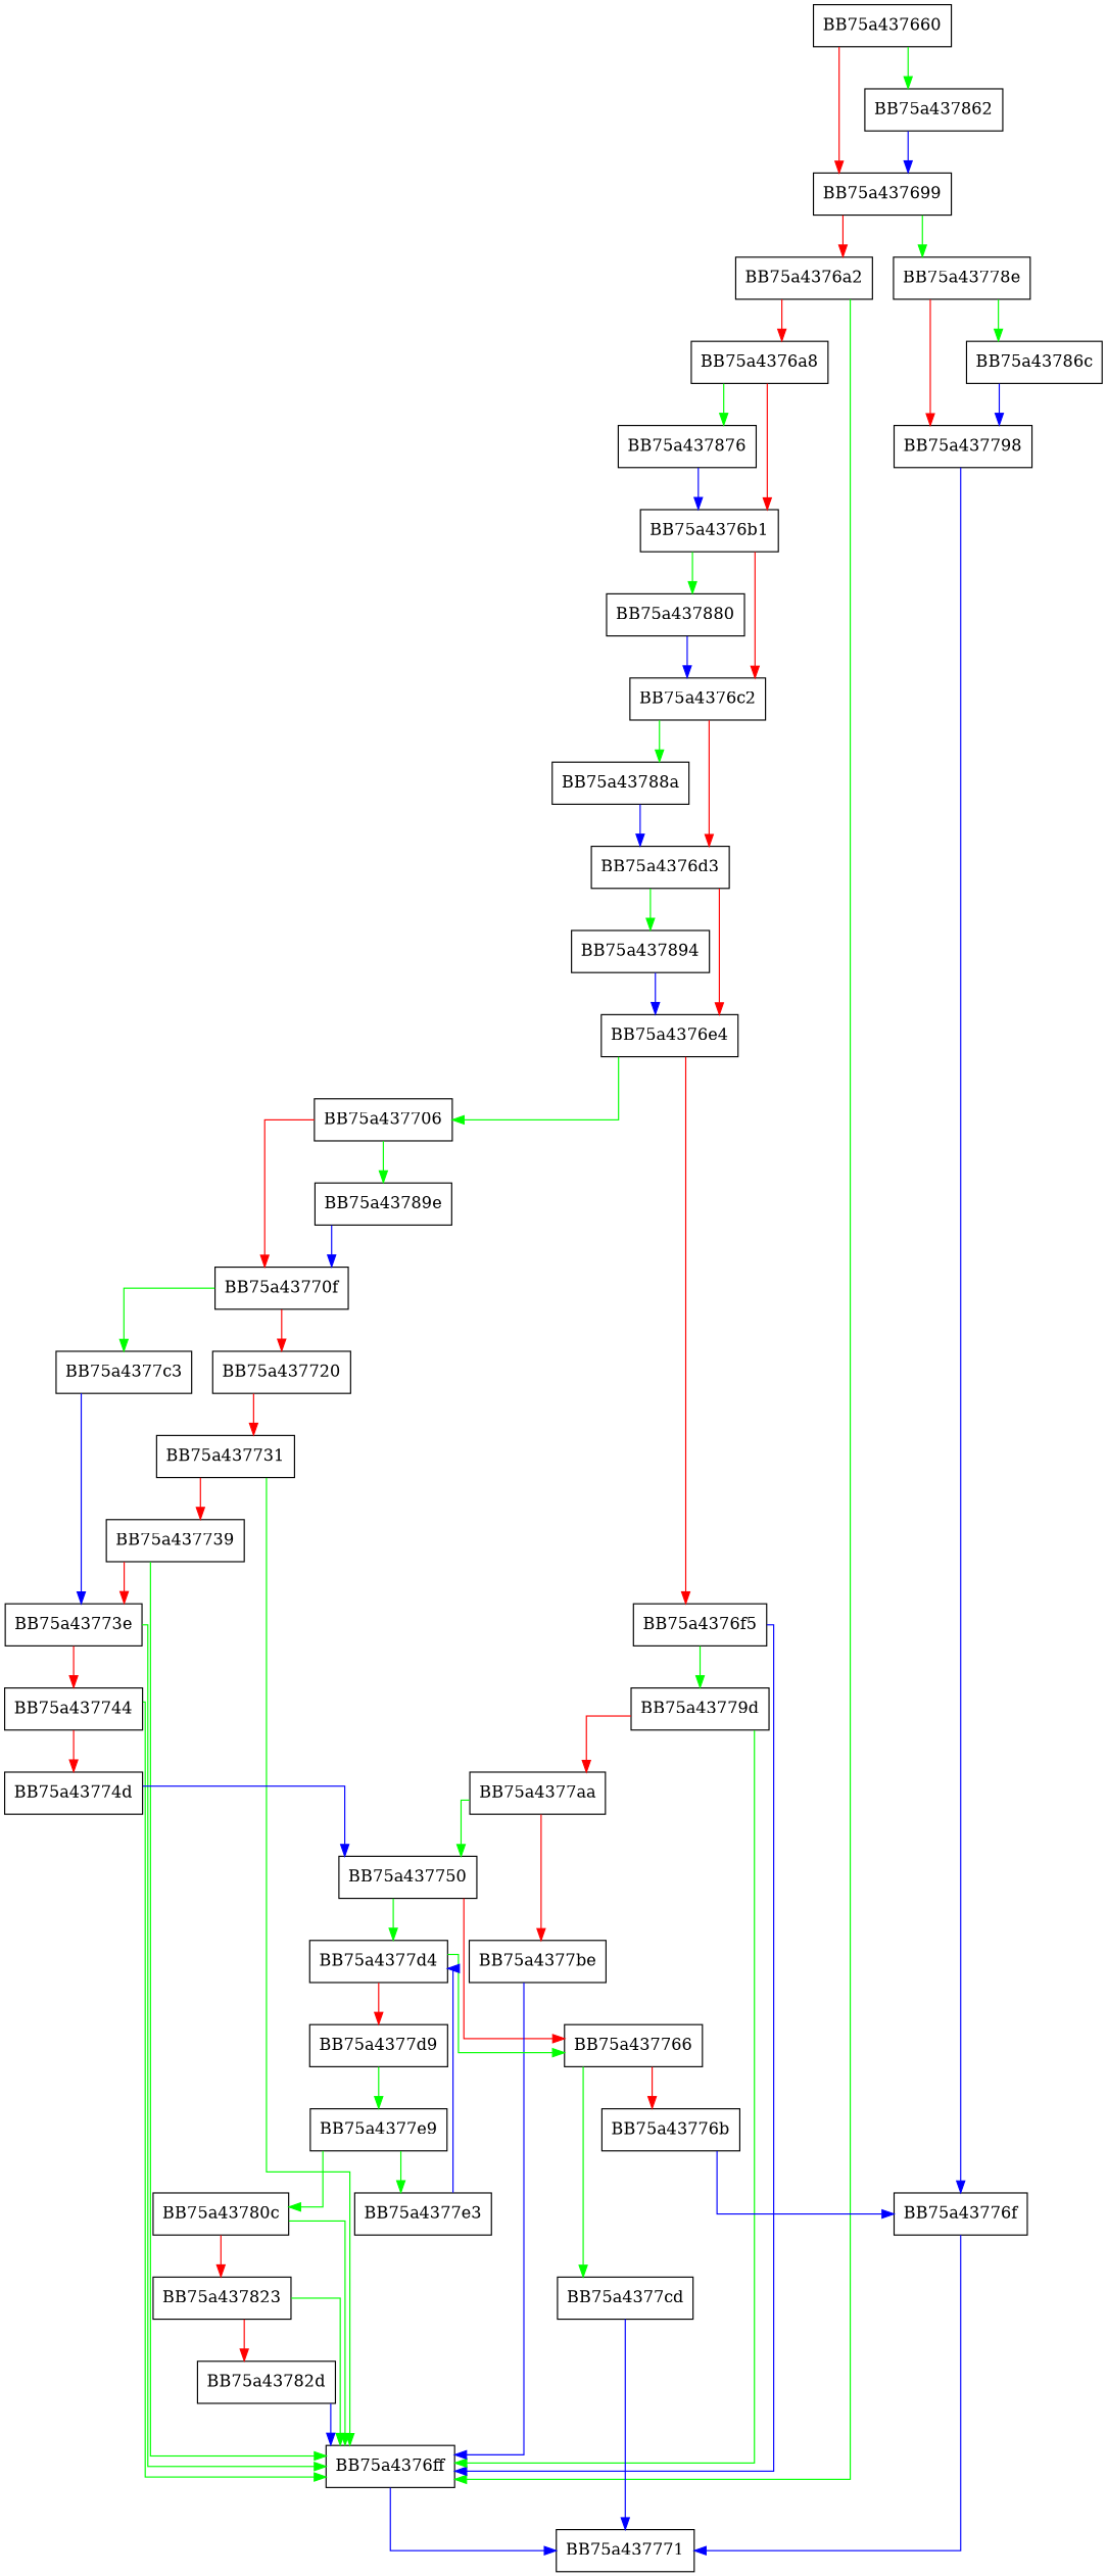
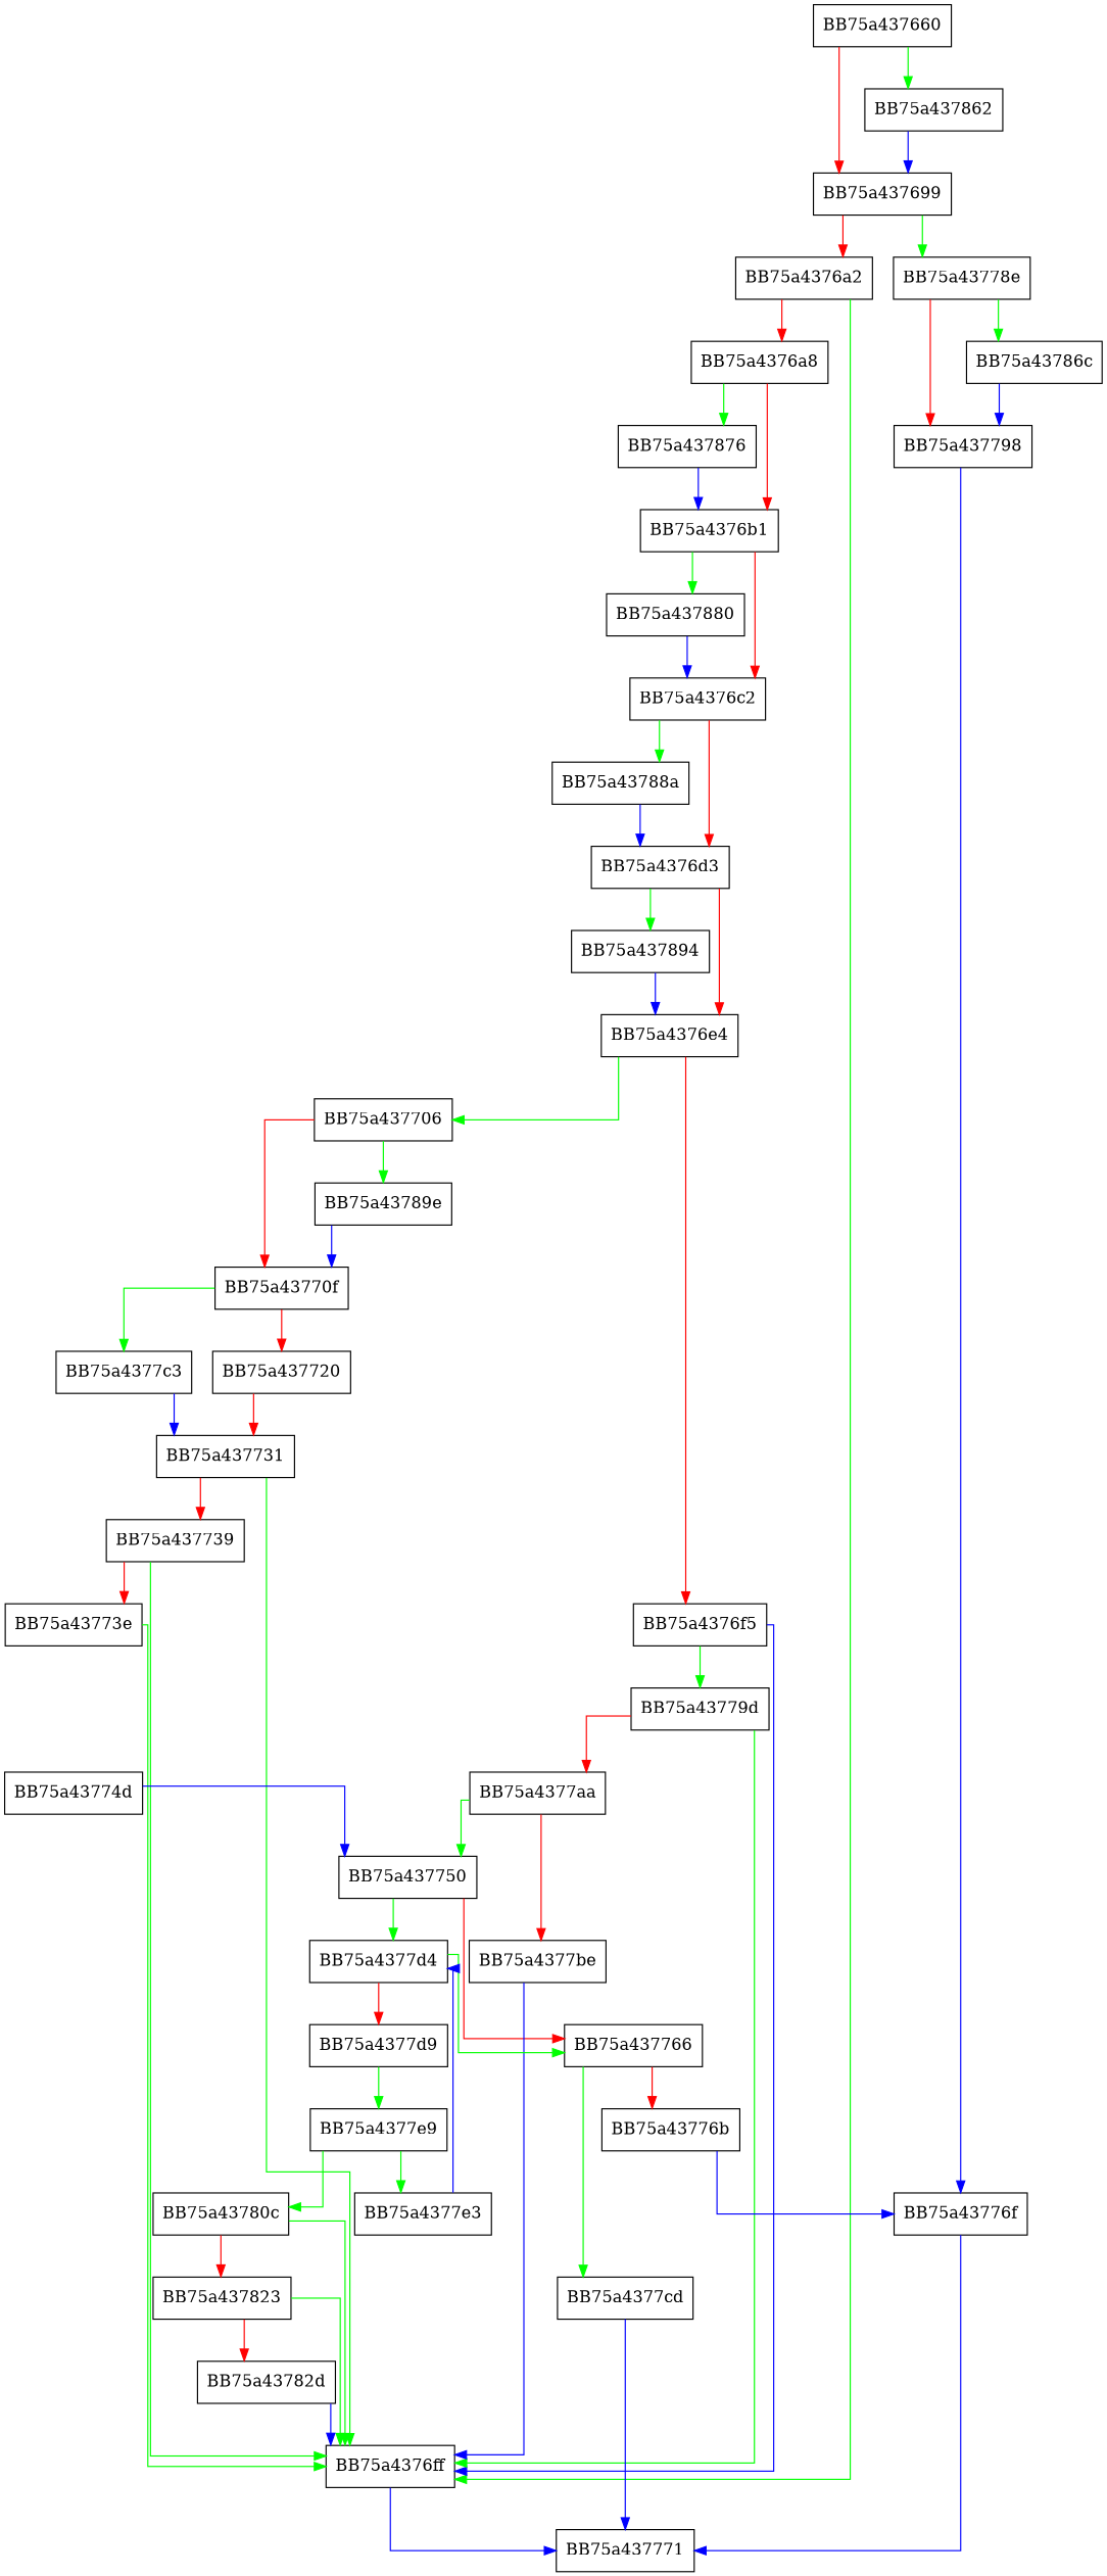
  digraph {
    splines=ortho
    node [shape=box]
    edge [color=green]
    BB75a437660
    BB75a437862
    BB75a437699
    BB75a43778e
    BB75a4376a2
    BB75a43786c
    BB75a437798
    BB75a4376ff
    BB75a4376a8
    BB75a43776f
    BB75a437771
    BB75a437876
    BB75a4376b1
    BB75a437880
    BB75a4376c2
    BB75a43788a
    BB75a4376d3
    BB75a437894
    BB75a4376e4
    BB75a437706
    BB75a4376f5
    BB75a43789e
    BB75a43770f
    BB75a43779d
    BB75a4377c3
    BB75a437720
    BB75a4377aa
    BB75a437750
    BB75a4377be
    BB75a437731
    BB75a437739
    BB75a43773e
-   BB75a437744
    BB75a43774d
    BB75a4377d4
    BB75a437766
    BB75a4377d9
    BB75a4377cd
    BB75a43776b
    BB75a4377e9
    BB75a4377e3
    BB75a43780c
    BB75a437823
    BB75a43782d
    BB75a437660 -> BB75a437862
    BB75a437660 -> BB75a437699 [color=red]
    BB75a437862 -> BB75a437699 [color=blue]
    BB75a437699 -> BB75a43778e
    BB75a437699 -> BB75a4376a2 [color=red]
    BB75a43778e -> BB75a43786c
    BB75a43778e -> BB75a437798 [color=red]
    BB75a4376a2 -> BB75a4376ff
    BB75a4376a2 -> BB75a4376a8 [color=red]
    BB75a43786c -> BB75a437798 [color=blue]
    BB75a437798 -> BB75a43776f [color=blue]
    BB75a4376ff -> BB75a437771 [color=blue]
    BB75a4376a8 -> BB75a437876
    BB75a4376a8 -> BB75a4376b1 [color=red]
    BB75a43776f -> BB75a437771 [color=blue]
    BB75a437876 -> BB75a4376b1 [color=blue]
    BB75a4376b1 -> BB75a437880
    BB75a4376b1 -> BB75a4376c2 [color=red]
    BB75a437880 -> BB75a4376c2 [color=blue]
    BB75a4376c2 -> BB75a43788a
    BB75a4376c2 -> BB75a4376d3 [color=red]
    BB75a43788a -> BB75a4376d3 [color=blue]
    BB75a4376d3 -> BB75a437894
    BB75a4376d3 -> BB75a4376e4 [color=red]
    BB75a437894 -> BB75a4376e4 [color=blue]
    BB75a4376e4 -> BB75a437706
    BB75a4376e4 -> BB75a4376f5 [color=red]
    BB75a437706 -> BB75a43789e
    BB75a437706 -> BB75a43770f [color=red]
    BB75a4376f5 -> BB75a4376ff [color=blue]
    BB75a4376f5 -> BB75a43779d
    BB75a43789e -> BB75a43770f [color=blue]
    BB75a43770f -> BB75a4377c3
    BB75a43770f -> BB75a437720 [color=red]
    BB75a43779d -> BB75a4376ff
    BB75a43779d -> BB75a4377aa [color=red]
-   BB75a4377c3 -> BB75a43773e [color=blue]
+   BB75a4377c3 -> BB75a437731 [color=blue]
    BB75a437720 -> BB75a437731 [color=red]
    BB75a4377aa -> BB75a437750
    BB75a4377aa -> BB75a4377be [color=red]
    BB75a437750 -> BB75a4377d4
    BB75a437750 -> BB75a437766 [color=red]
    BB75a4377be -> BB75a4376ff [color=blue]
    BB75a437731 -> BB75a4376ff
    BB75a437731 -> BB75a437739 [color=red]
    BB75a437739 -> BB75a4376ff
    BB75a437739 -> BB75a43773e [color=red]
    BB75a43773e -> BB75a4376ff
-   BB75a43773e -> BB75a437744 [color=red]
-   BB75a437744 -> BB75a4376ff
-   BB75a437744 -> BB75a43774d [color=red]
    BB75a43774d -> BB75a437750 [color=blue]
    BB75a4377d4 -> BB75a437766
    BB75a4377d4 -> BB75a4377d9 [color=red]
    BB75a437766 -> BB75a4377cd
    BB75a437766 -> BB75a43776b [color=red]
    BB75a4377d9 -> BB75a4377e9
    BB75a4377cd -> BB75a437771 [color=blue]
    BB75a43776b -> BB75a43776f [color=blue]
    BB75a4377e9 -> BB75a4377e3
    BB75a4377e9 -> BB75a43780c
    BB75a4377e3 -> BB75a4377d4 [color=blue]
    BB75a43780c -> BB75a4376ff
    BB75a43780c -> BB75a437823 [color=red]
    BB75a437823 -> BB75a4376ff
    BB75a437823 -> BB75a43782d [color=red]
    BB75a43782d -> BB75a4376ff [color=blue]
  }
